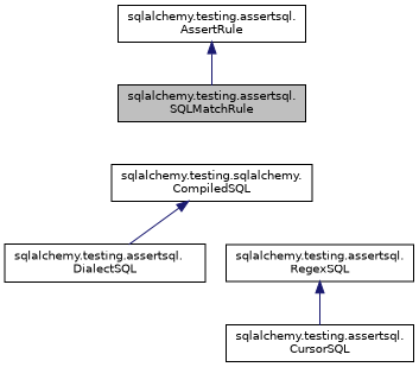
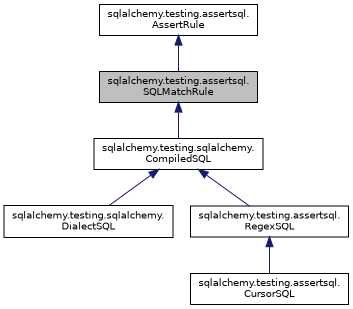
  digraph {
    node [color=black fillcolor=white fontname=Helvetica fontsize=10 shape=record style=filled]
    edge [color=midnightblue dir=back fontname=Helvetica fontsize=10 labelfontname=Helvetica labelfontsize=10 style=solid]
    n1 [fillcolor=grey75 fontcolor=black height=0.2 label="sqlalchemy.testing.assertsql.\lSQLMatchRule" width=0.4]
    n2 [height=0.2 label="sqlalchemy.testing.sqlalchemy.\lCompiledSQL" width=0.4]
-   n3 [height=0.2 label="sqlalchemy.testing.assertsql.\lDialectSQL" width=0.4]
+   n3 [height=0.2 label="sqlalchemy.testing.sqlalchemy.\lDialectSQL" width=0.4]
    n4 [height=0.2 label="sqlalchemy.testing.assertsql.\lRegexSQL" width=0.4]
    n5 [height=0.2 label="sqlalchemy.testing.assertsql.\lCursorSQL" width=0.4]
    n6 [height=0.2 label="sqlalchemy.testing.assertsql.\lAssertRule" width=0.4]
+   n1 -> n2
    n2 -> n3
+   n2 -> n4
    n4 -> n5
    n6 -> n1
  }
